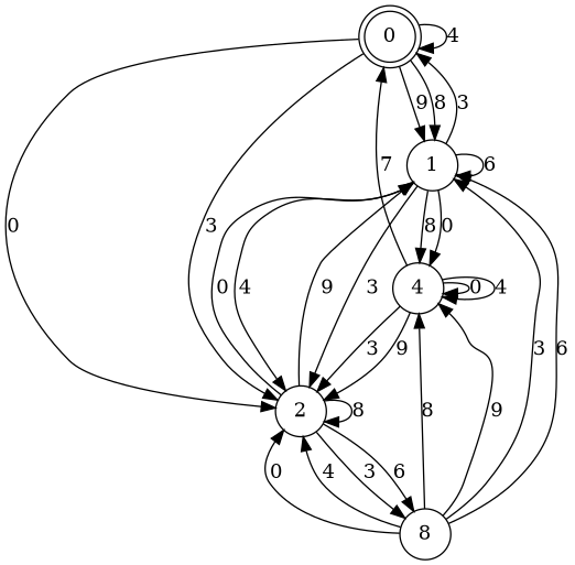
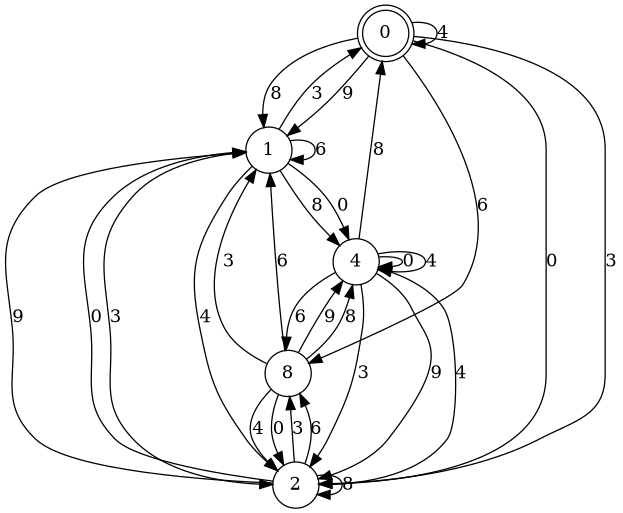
  digraph {
    node [shape=circle]
    n1 [label=0 shape=doublecircle]
    n2 [label=1]
    n3 [label=2]
    n4 [label=8]
    n5 [label=4]
    n1 -> n1 [label=4]
    n1 -> n2 [label=9]
    n1 -> n2 [label=8]
    n1 -> n3 [label=0]
    n1 -> n3 [label=3]
+   n1 -> n4 [label=6]
    n2 -> n1 [label=3]
    n2 -> n2 [label=6]
    n2 -> n3 [label=3]
    n2 -> n3 [label=4]
    n2 -> n5 [label=0]
    n2 -> n5 [label=8]
    n3 -> n2 [label=9]
    n3 -> n2 [label=0]
    n3 -> n3 [label=8]
    n3 -> n4 [label=3]
    n3 -> n4 [label=6]
+   n3 -> n5 [label=4]
    n4 -> n2 [label=3]
    n4 -> n2 [label=6]
    n4 -> n3 [label=0]
    n4 -> n3 [label=4]
    n4 -> n5 [label=9]
    n4 -> n5 [label=8]
-   n5 -> n1 [label=7]
+   n5 -> n1 [label=8]
    n5 -> n3 [label=9]
    n5 -> n3 [label=3]
+   n5 -> n4 [label=6]
    n5 -> n5 [label=0]
    n5 -> n5 [label=4]
  }
